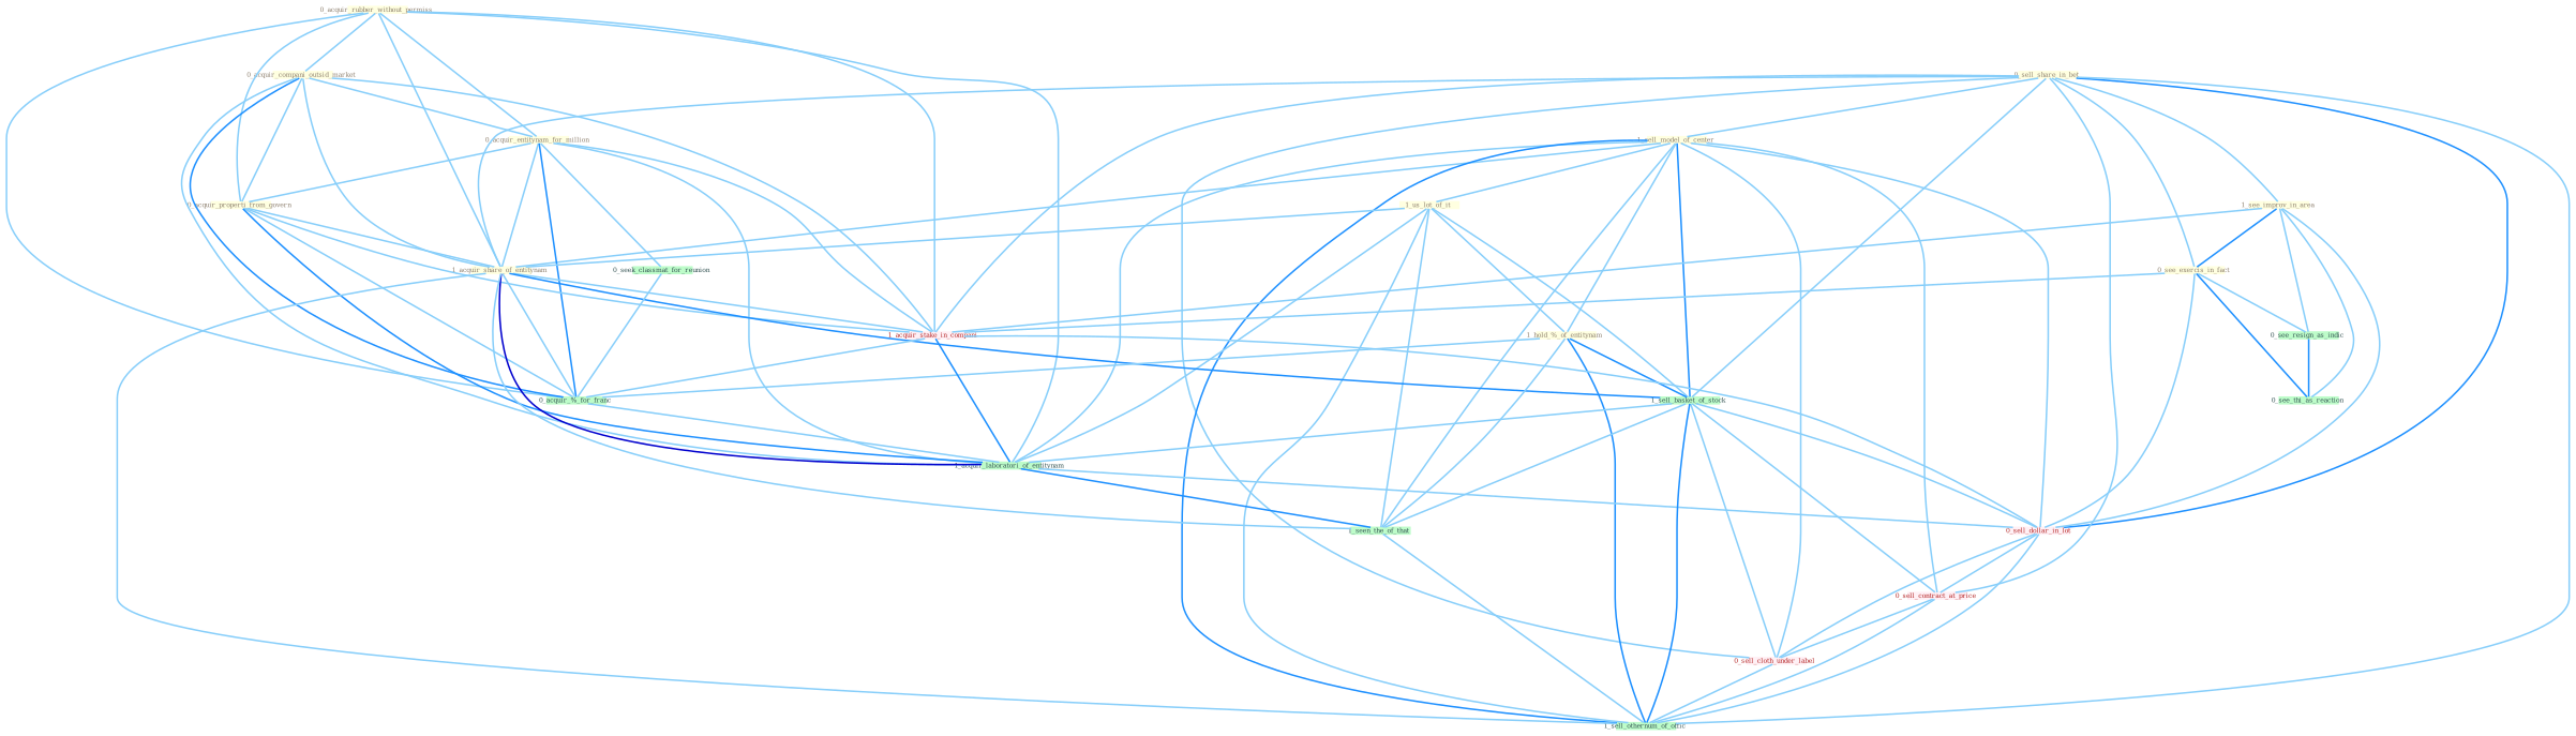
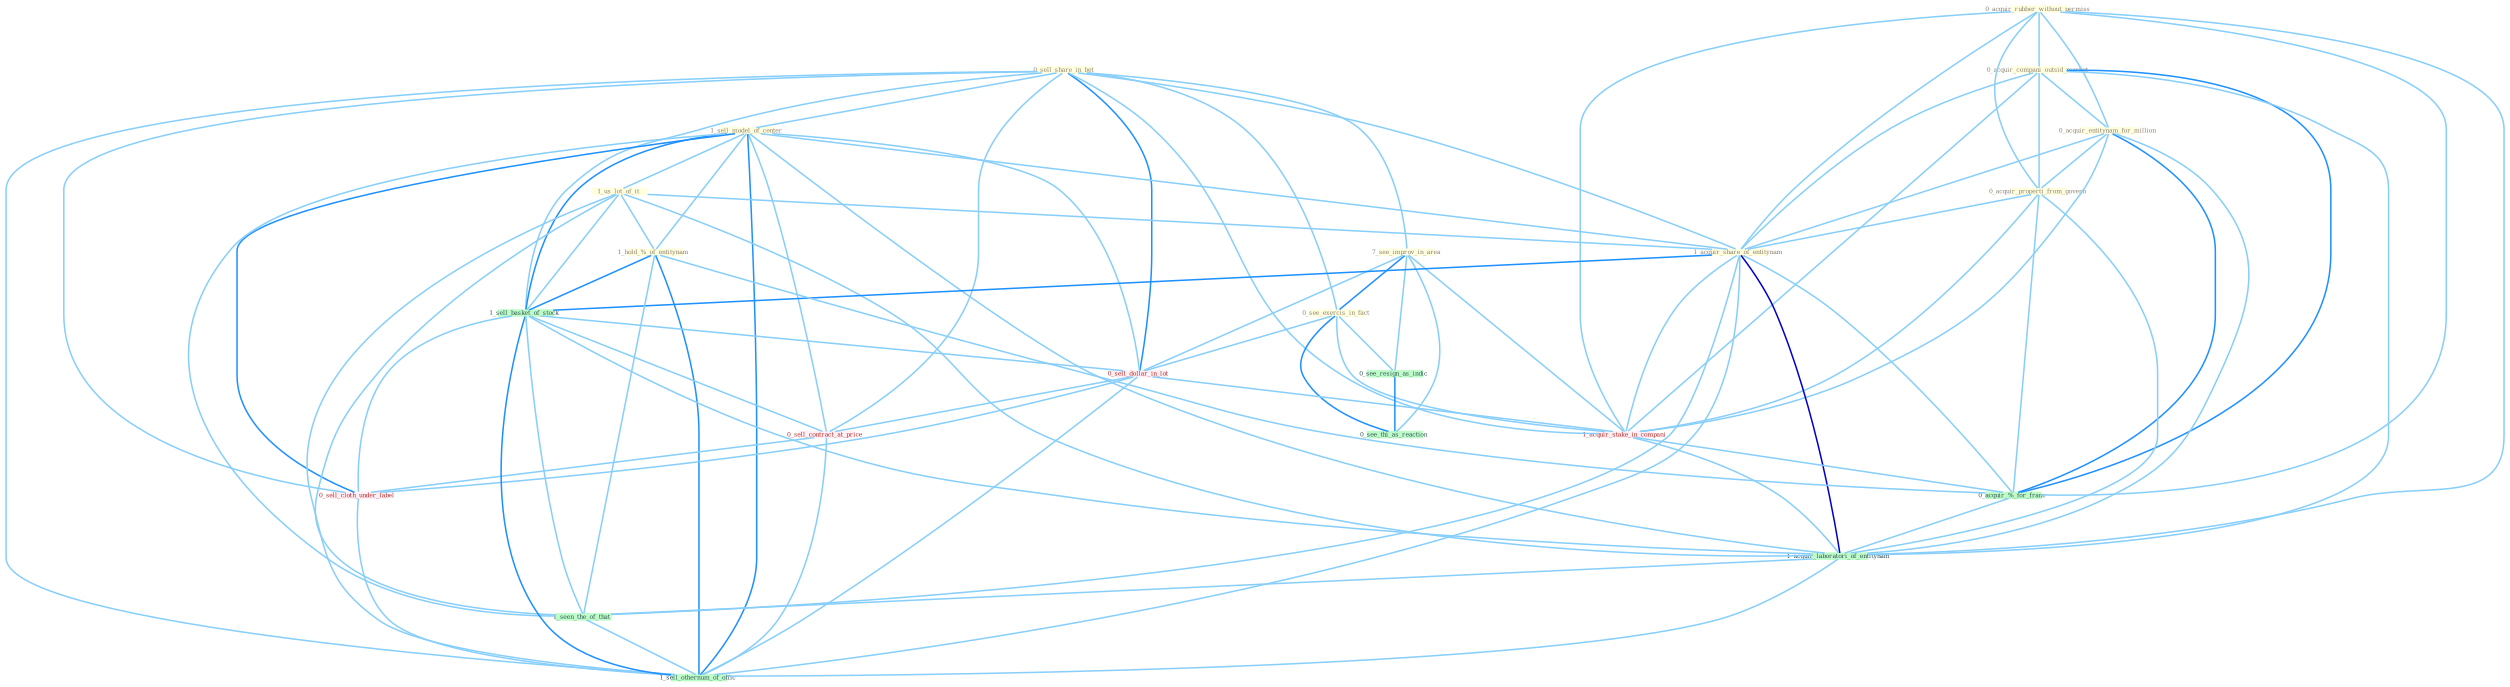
  graph {
    node [color="#ffffe0" fixedsize=true fontcolor="#8b7d6b" fontsize=4 shape=polygon style=filled]
    edge [color="#87cefa" w=1]
    "0_acquir_rubber_without_permiss " [height=.06 width=.5]
    "0_sell_share_in_bet " [height=.06 width=.5]
    "1_sell_model_of_center " [height=.06 width=.5]
-   "1_see_improv_in_area " [height=.06 width=.5]
+   "1_see_improv_in_area " [height=.06 width=.5 label="7_see_improv_in_area"]
    "0_acquir_compani_outsid_market " [height=.06 width=.5]
    "0_acquir_entitynam_for_million " [height=.06 width=.5]
    "0_acquir_properti_from_govern " [height=.06 width=.5]
    "1_us_lot_of_it " [height=.06 width=.5]
    "1_acquir_share_of_entitynam " [height=.06 width=.5]
    "1_hold_%_of_entitynam " [height=.06 width=.5]
    "0_see_exercis_in_fact " [height=.06 width=.5]
    "0_sell_dollar_in_lot " [color="#fff0f5" fontcolor="#b22222" height=.06 width=.5]
    "1_acquir_stake_in_compani " [color="#fff0f5" fontcolor="#b22222" height=.06 width=.5]
    "0_sell_contract_at_price " [color="#fff0f5" fontcolor="#b22222" height=.06 width=.5]
    "0_sell_cloth_under_label " [color="#fff0f5" fontcolor="#b22222" height=.06 width=.5]
    "0_acquir_%_for_franc " [color="#BDFCC9" fontcolor="#2f4f4f" height=.06 width=.5]
    "1_acquir_laboratori_of_entitynam " [color="#BDFCC9" fontcolor="#2f4f4f" height=.06 width=.5]
    "1_sell_basket_of_stock " [color="#BDFCC9" fontcolor="#2f4f4f" height=.06 width=.5]
    "1_sell_othernum_of_offic " [color="#BDFCC9" fontcolor="#2f4f4f" height=.06 width=.5]
    "1_seen_the_of_that " [color="#BDFCC9" fontcolor="#2f4f4f" height=.06 width=.5]
    "0_see_resign_as_indic " [color="#BDFCC9" fontcolor="#2f4f4f" height=.06 width=.5]
    "0_see_thi_as_reaction " [color="#BDFCC9" fontcolor="#2f4f4f" height=.06 width=.5]
-   "0_seek_classmat_for_reunion " [color="#BDFCC9" fontcolor="#2f4f4f" height=.06 width=.5]
    subgraph sub_1 {
      "0_acquir_rubber_without_permiss "
      "0_sell_share_in_bet "
      "1_sell_model_of_center "
      "1_see_improv_in_area "
      "0_acquir_compani_outsid_market "
      "0_acquir_entitynam_for_million "
      "0_acquir_properti_from_govern "
      "1_us_lot_of_it "
      "1_acquir_share_of_entitynam "
      "1_hold_%_of_entitynam "
      "0_see_exercis_in_fact "
    }
    subgraph sub_2 {
      "0_sell_dollar_in_lot "
      "1_acquir_stake_in_compani "
      "0_sell_contract_at_price "
      "0_sell_cloth_under_label "
    }
    "0_acquir_rubber_without_permiss " -- "0_acquir_compani_outsid_market "
    "0_acquir_rubber_without_permiss " -- "0_acquir_entitynam_for_million "
    "0_acquir_rubber_without_permiss " -- "0_acquir_properti_from_govern "
    "0_acquir_rubber_without_permiss " -- "1_acquir_share_of_entitynam "
    "0_acquir_rubber_without_permiss " -- "1_acquir_stake_in_compani "
    "0_acquir_rubber_without_permiss " -- "0_acquir_%_for_franc "
    "0_acquir_rubber_without_permiss " -- "1_acquir_laboratori_of_entitynam "
    "0_sell_share_in_bet " -- "1_sell_model_of_center "
    "0_sell_share_in_bet " -- "1_see_improv_in_area "
    "0_sell_share_in_bet " -- "1_acquir_share_of_entitynam "
    "0_sell_share_in_bet " -- "0_see_exercis_in_fact "
    "0_sell_share_in_bet " -- "0_sell_dollar_in_lot " [color="#1e90ff" w=2]
    "0_sell_share_in_bet " -- "1_acquir_stake_in_compani "
    "0_sell_share_in_bet " -- "0_sell_contract_at_price "
    "0_sell_share_in_bet " -- "0_sell_cloth_under_label "
    "0_sell_share_in_bet " -- "1_sell_basket_of_stock "
    "0_sell_share_in_bet " -- "1_sell_othernum_of_offic "
    "1_sell_model_of_center " -- "1_us_lot_of_it "
    "1_sell_model_of_center " -- "1_acquir_share_of_entitynam "
    "1_sell_model_of_center " -- "1_hold_%_of_entitynam "
    "1_sell_model_of_center " -- "0_sell_dollar_in_lot "
    "1_sell_model_of_center " -- "0_sell_contract_at_price "
-   "1_sell_model_of_center " -- "0_sell_cloth_under_label "
+   "1_sell_model_of_center " -- "0_sell_cloth_under_label " [color="#1e90ff"]
    "1_sell_model_of_center " -- "1_acquir_laboratori_of_entitynam "
    "1_sell_model_of_center " -- "1_sell_basket_of_stock " [color="#1e90ff" w=2]
    "1_sell_model_of_center " -- "1_sell_othernum_of_offic " [color="#1e90ff" w=2]
    "1_sell_model_of_center " -- "1_seen_the_of_that "
    "1_see_improv_in_area " -- "0_see_exercis_in_fact " [color="#1e90ff" w=2]
    "1_see_improv_in_area " -- "0_sell_dollar_in_lot "
    "1_see_improv_in_area " -- "1_acquir_stake_in_compani "
    "1_see_improv_in_area " -- "0_see_resign_as_indic "
    "1_see_improv_in_area " -- "0_see_thi_as_reaction "
    "0_acquir_compani_outsid_market " -- "0_acquir_entitynam_for_million "
    "0_acquir_compani_outsid_market " -- "0_acquir_properti_from_govern "
    "0_acquir_compani_outsid_market " -- "1_acquir_share_of_entitynam "
    "0_acquir_compani_outsid_market " -- "1_acquir_stake_in_compani "
    "0_acquir_compani_outsid_market " -- "0_acquir_%_for_franc " [color="#1e90ff"]
    "0_acquir_compani_outsid_market " -- "1_acquir_laboratori_of_entitynam "
    "0_acquir_entitynam_for_million " -- "0_acquir_properti_from_govern "
    "0_acquir_entitynam_for_million " -- "1_acquir_share_of_entitynam "
    "0_acquir_entitynam_for_million " -- "1_acquir_stake_in_compani "
    "0_acquir_entitynam_for_million " -- "0_acquir_%_for_franc " [color="#1e90ff" w=2]
    "0_acquir_entitynam_for_million " -- "1_acquir_laboratori_of_entitynam "
-   "0_acquir_entitynam_for_million " -- "0_seek_classmat_for_reunion "
    "0_acquir_properti_from_govern " -- "1_acquir_share_of_entitynam "
    "0_acquir_properti_from_govern " -- "1_acquir_stake_in_compani "
    "0_acquir_properti_from_govern " -- "0_acquir_%_for_franc "
-   "0_acquir_properti_from_govern " -- "1_acquir_laboratori_of_entitynam " [color="#1e90ff"]
+   "0_acquir_properti_from_govern " -- "1_acquir_laboratori_of_entitynam "
    "1_us_lot_of_it " -- "1_acquir_share_of_entitynam "
    "1_us_lot_of_it " -- "1_hold_%_of_entitynam "
    "1_us_lot_of_it " -- "1_acquir_laboratori_of_entitynam "
    "1_us_lot_of_it " -- "1_sell_basket_of_stock "
    "1_us_lot_of_it " -- "1_sell_othernum_of_offic "
    "1_us_lot_of_it " -- "1_seen_the_of_that "
    "1_acquir_share_of_entitynam " -- "1_acquir_stake_in_compani "
    "1_acquir_share_of_entitynam " -- "0_acquir_%_for_franc "
    "1_acquir_share_of_entitynam " -- "1_acquir_laboratori_of_entitynam " [color="#0000cd" w=3]
    "1_acquir_share_of_entitynam " -- "1_sell_basket_of_stock " [color="#1e90ff"]
    "1_acquir_share_of_entitynam " -- "1_sell_othernum_of_offic "
    "1_acquir_share_of_entitynam " -- "1_seen_the_of_that "
    "1_hold_%_of_entitynam " -- "0_acquir_%_for_franc "
    "1_hold_%_of_entitynam " -- "1_sell_basket_of_stock " [color="#1e90ff"]
    "1_hold_%_of_entitynam " -- "1_sell_othernum_of_offic " [color="#1e90ff"]
    "1_hold_%_of_entitynam " -- "1_seen_the_of_that "
    "0_see_exercis_in_fact " -- "0_sell_dollar_in_lot "
    "0_see_exercis_in_fact " -- "1_acquir_stake_in_compani "
    "0_see_exercis_in_fact " -- "0_see_resign_as_indic "
    "0_see_exercis_in_fact " -- "0_see_thi_as_reaction " [color="#1e90ff"]
    "0_sell_dollar_in_lot " -- "1_acquir_stake_in_compani "
    "0_sell_dollar_in_lot " -- "0_sell_contract_at_price "
    "0_sell_dollar_in_lot " -- "0_sell_cloth_under_label "
    "0_sell_dollar_in_lot " -- "1_sell_othernum_of_offic "
    "1_acquir_stake_in_compani " -- "0_acquir_%_for_franc "
-   "1_acquir_stake_in_compani " -- "1_acquir_laboratori_of_entitynam " [color="#1e90ff"]
+   "1_acquir_stake_in_compani " -- "1_acquir_laboratori_of_entitynam "
    "0_sell_contract_at_price " -- "0_sell_cloth_under_label "
    "0_sell_contract_at_price " -- "1_sell_othernum_of_offic "
    "0_sell_cloth_under_label " -- "1_sell_othernum_of_offic "
    "0_acquir_%_for_franc " -- "1_acquir_laboratori_of_entitynam "
-   "1_acquir_laboratori_of_entitynam " -- "0_sell_dollar_in_lot "
-   "1_acquir_laboratori_of_entitynam " -- "1_seen_the_of_that " [color="#1e90ff"]
+   "1_acquir_laboratori_of_entitynam " -- "1_sell_othernum_of_offic "
+   "1_acquir_laboratori_of_entitynam " -- "1_seen_the_of_that "
    "1_sell_basket_of_stock " -- "0_sell_dollar_in_lot "
    "1_sell_basket_of_stock " -- "0_sell_contract_at_price "
    "1_sell_basket_of_stock " -- "0_sell_cloth_under_label "
    "1_sell_basket_of_stock " -- "1_acquir_laboratori_of_entitynam "
    "1_sell_basket_of_stock " -- "1_sell_othernum_of_offic " [color="#1e90ff" w=2]
    "1_sell_basket_of_stock " -- "1_seen_the_of_that "
    "1_seen_the_of_that " -- "1_sell_othernum_of_offic "
    "0_see_resign_as_indic " -- "0_see_thi_as_reaction " [color="#1e90ff" w=2]
-   "0_seek_classmat_for_reunion " -- "0_acquir_%_for_franc "
  }
